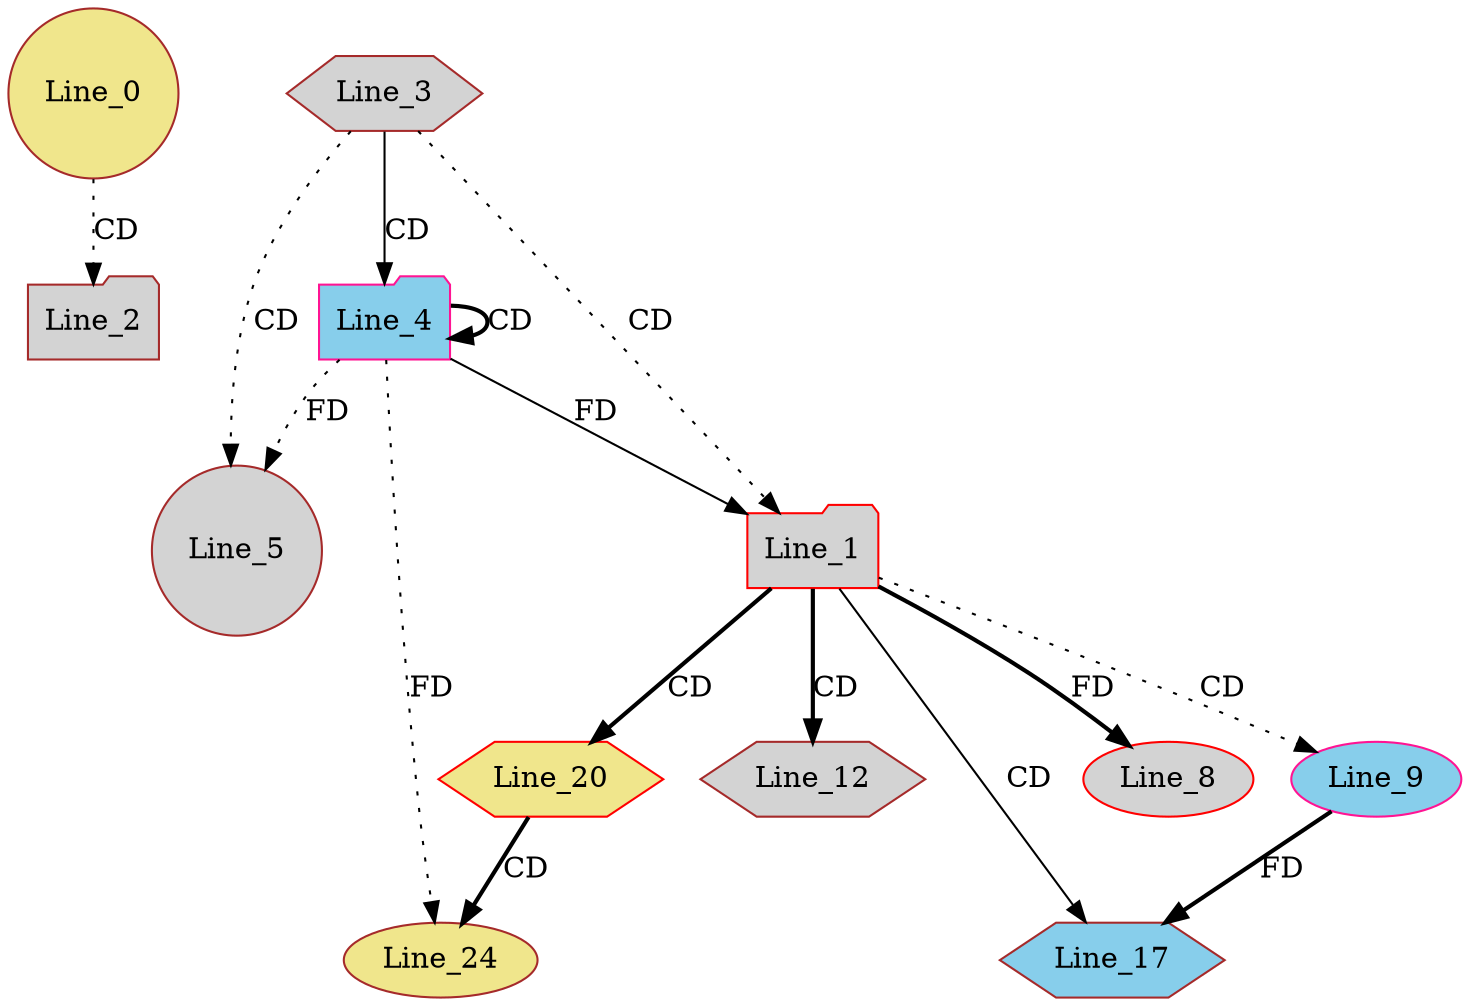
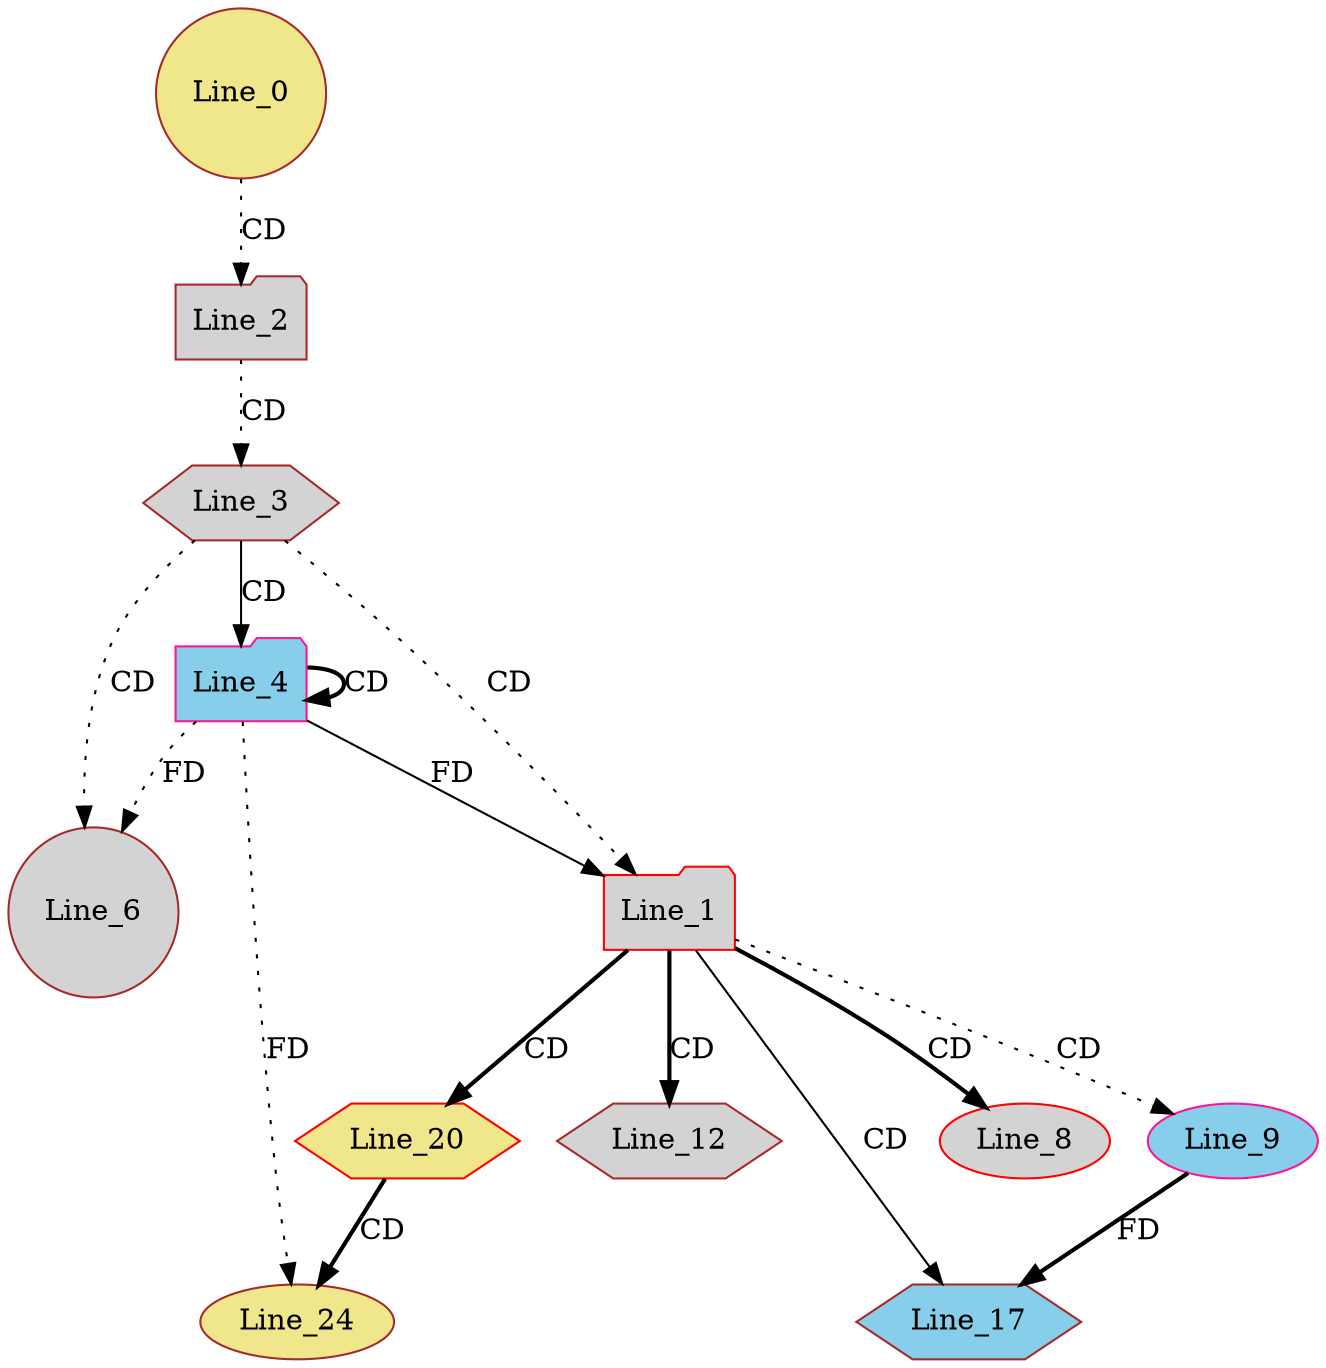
  digraph {
    node [color=brown fillcolor=lightgrey shape=hexagon style=filled]
    edge [style=dotted]
    Line_0 [fillcolor=khaki shape=circle]
    Line_2 [shape=folder]
    Line_3
    Line_4 [color=deeppink fillcolor=skyblue shape=folder]
-   Line_5 [shape=circle]
+   Line_5 [shape=circle label=Line_6]
    n6 [color=red label=Line_1 shape=folder]
    Line_24 [fillcolor=khaki shape=ellipse]
    Line_8 [color=red shape=ellipse]
    Line_9 [color=deeppink fillcolor=skyblue shape=ellipse]
    n10 [fillcolor=skyblue label=Line_17]
    Line_12
    Line_20 [color=red fillcolor=khaki]
    Line_0 -> Line_2 [label=CD]
+   Line_2 -> Line_3 [label=CD]
    Line_3 -> Line_4 [label=CD style=solid]
    Line_3 -> Line_5 [label=CD]
    Line_3 -> n6 [label=CD]
    Line_4 -> Line_4 [label=CD style=bold]
    Line_4 -> Line_5 [label=FD]
    Line_4 -> n6 [label=FD style=solid]
    Line_4 -> Line_24 [label=FD]
-   n6 -> Line_8 [label=FD style=bold]
+   n6 -> Line_8 [label=CD style=bold]
    n6 -> Line_9 [label=CD]
    n6 -> n10 [label=CD style=solid]
    n6 -> Line_12 [label=CD style=bold]
    n6 -> Line_20 [label=CD style=bold]
    Line_9 -> n10 [label=FD style=bold]
    Line_20 -> Line_24 [label=CD style=bold]
  }
